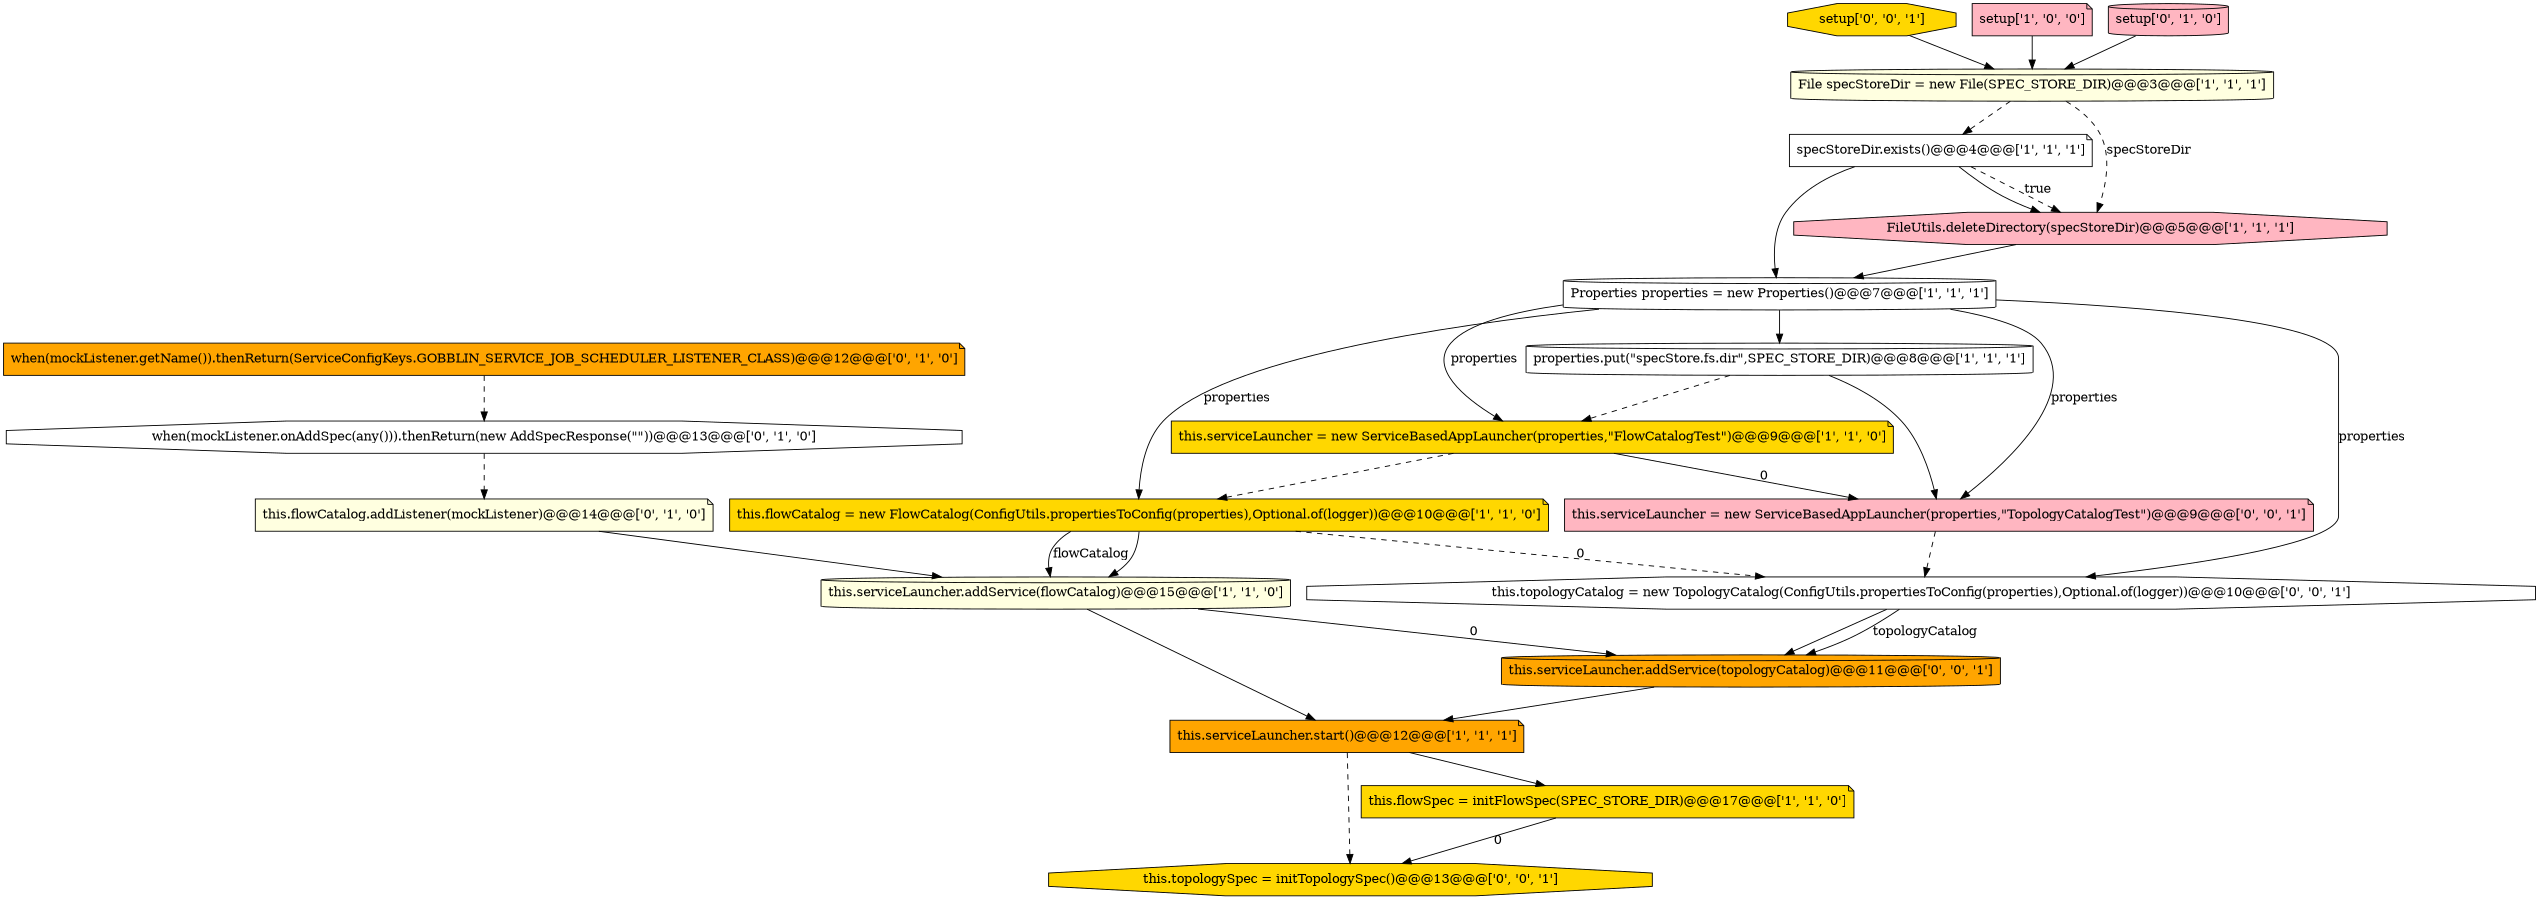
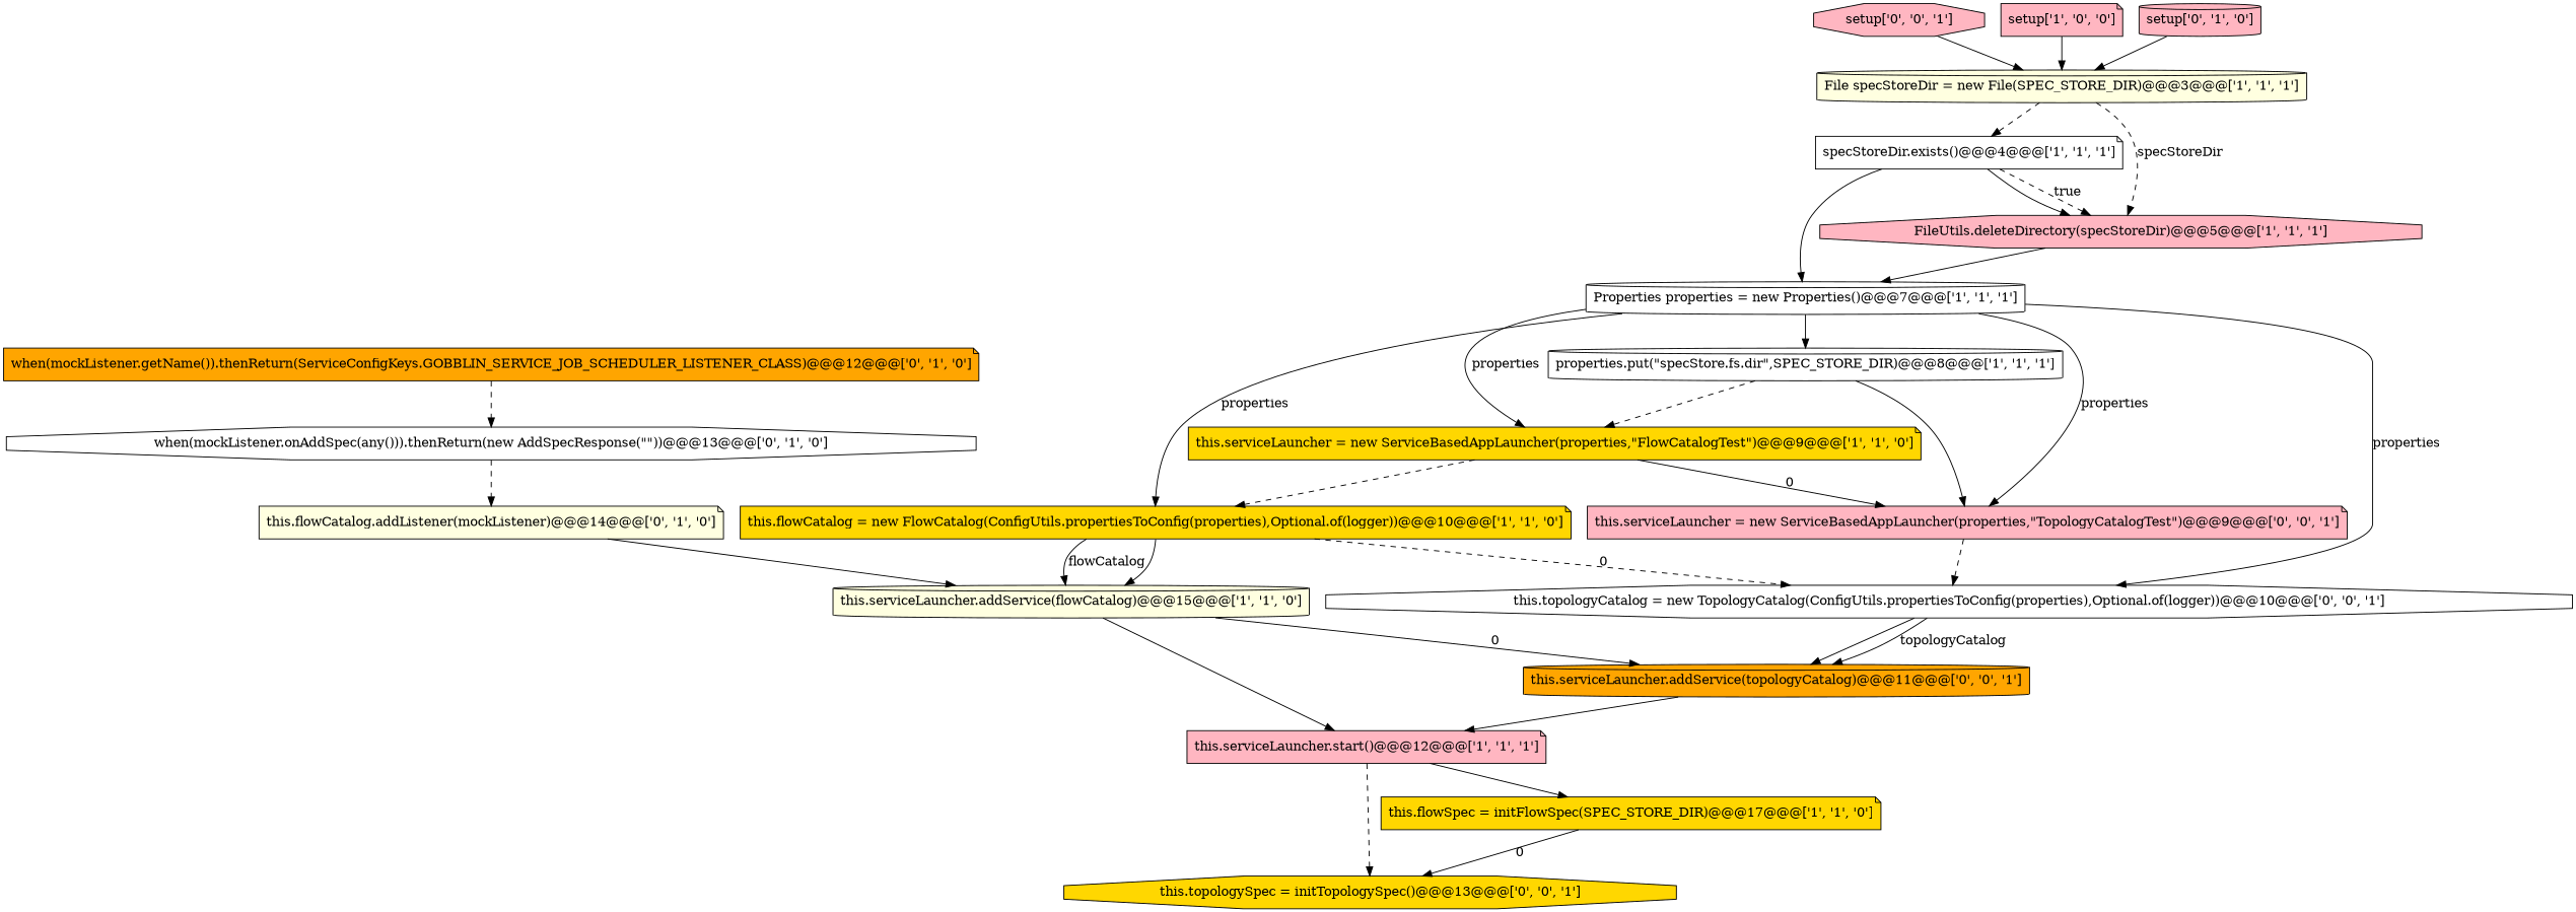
  digraph {
    node [fillcolor=white shape=note style=filled]
    edge [style=solid]
    n1 [fillcolor=lightyellow label="this.flowCatalog.addListener(mockListener)@@@14@@@['0', '1', '0']"]
    n2 [fillcolor=lightyellow label="this.serviceLauncher.addService(flowCatalog)@@@15@@@['1', '1', '0']" shape=cylinder]
    n3 [fillcolor=orange label="when(mockListener.getName()).thenReturn(ServiceConfigKeys.GOBBLIN_SERVICE_JOB_SCHEDULER_LISTENER_CLASS)@@@12@@@['0', '1', '0']"]
    n4 [label="when(mockListener.onAddSpec(any())).thenReturn(new AddSpecResponse(\"\"))@@@13@@@['0', '1', '0']" shape=octagon]
    n5 [fillcolor=gold label="this.serviceLauncher = new ServiceBasedAppLauncher(properties,\"FlowCatalogTest\")@@@9@@@['1', '1', '0']"]
    n6 [fillcolor=lightpink label="this.serviceLauncher = new ServiceBasedAppLauncher(properties,\"TopologyCatalogTest\")@@@9@@@['0', '0', '1']"]
    n7 [fillcolor=gold label="this.flowCatalog = new FlowCatalog(ConfigUtils.propertiesToConfig(properties),Optional.of(logger))@@@10@@@['1', '1', '0']"]
    n8 [label="this.topologyCatalog = new TopologyCatalog(ConfigUtils.propertiesToConfig(properties),Optional.of(logger))@@@10@@@['0', '0', '1']" shape=octagon]
    n9 [fillcolor=lightyellow label="File specStoreDir = new File(SPEC_STORE_DIR)@@@3@@@['1', '1', '1']" shape=cylinder]
    n10 [fillcolor=lightpink label="FileUtils.deleteDirectory(specStoreDir)@@@5@@@['1', '1', '1']" shape=octagon]
    n11 [label="specStoreDir.exists()@@@4@@@['1', '1', '1']"]
    n12 [label="Properties properties = new Properties()@@@7@@@['1', '1', '1']" shape=cylinder]
    n13 [fillcolor=orange label="this.serviceLauncher.addService(topologyCatalog)@@@11@@@['0', '0', '1']" shape=cylinder]
-   n14 [fillcolor=orange label="this.serviceLauncher.start()@@@12@@@['1', '1', '1']"]
+   n14 [fillcolor=lightpink label="this.serviceLauncher.start()@@@12@@@['1', '1', '1']"]
    n15 [label="properties.put(\"specStore.fs.dir\",SPEC_STORE_DIR)@@@8@@@['1', '1', '1']" shape=cylinder]
    n16 [fillcolor=gold label="this.topologySpec = initTopologySpec()@@@13@@@['0', '0', '1']" shape=octagon]
-   n17 [fillcolor=gold label="setup['0', '0', '1']" shape=octagon]
+   n17 [fillcolor=lightpink label="setup['0', '0', '1']" shape=octagon]
    n18 [fillcolor=gold label="this.flowSpec = initFlowSpec(SPEC_STORE_DIR)@@@17@@@['1', '1', '0']"]
    n19 [fillcolor=lightpink label="setup['1', '0', '0']"]
    n20 [fillcolor=lightpink label="setup['0', '1', '0']" shape=cylinder]
    n1 -> n2
    n2 -> n13 [label=0]
    n2 -> n14
    n3 -> n4 [style=dashed]
    n4 -> n1 [style=dashed]
    n5 -> n6 [label=0]
    n5 -> n7 [style=dashed]
    n6 -> n8 [style=dashed]
    n7 -> n2 [label=flowCatalog]
    n7 -> n2
    n7 -> n8 [label=0 style=dashed]
    n8 -> n13
    n8 -> n13 [label=topologyCatalog]
    n9 -> n10 [label=specStoreDir style=dashed]
    n9 -> n11 [style=dashed]
    n10 -> n12
    n11 -> n10 [label=true style=dashed]
    n11 -> n10
    n11 -> n12
    n12 -> n5 [label=properties]
    n12 -> n6 [label=properties]
    n12 -> n7 [label=properties]
    n12 -> n8 [label=properties]
    n12 -> n15
    n13 -> n14
    n14 -> n16 [style=dashed]
    n14 -> n18
    n15 -> n5 [style=dashed]
    n15 -> n6
    n17 -> n9
    n18 -> n16 [label=0]
    n19 -> n9
    n20 -> n9
  }
